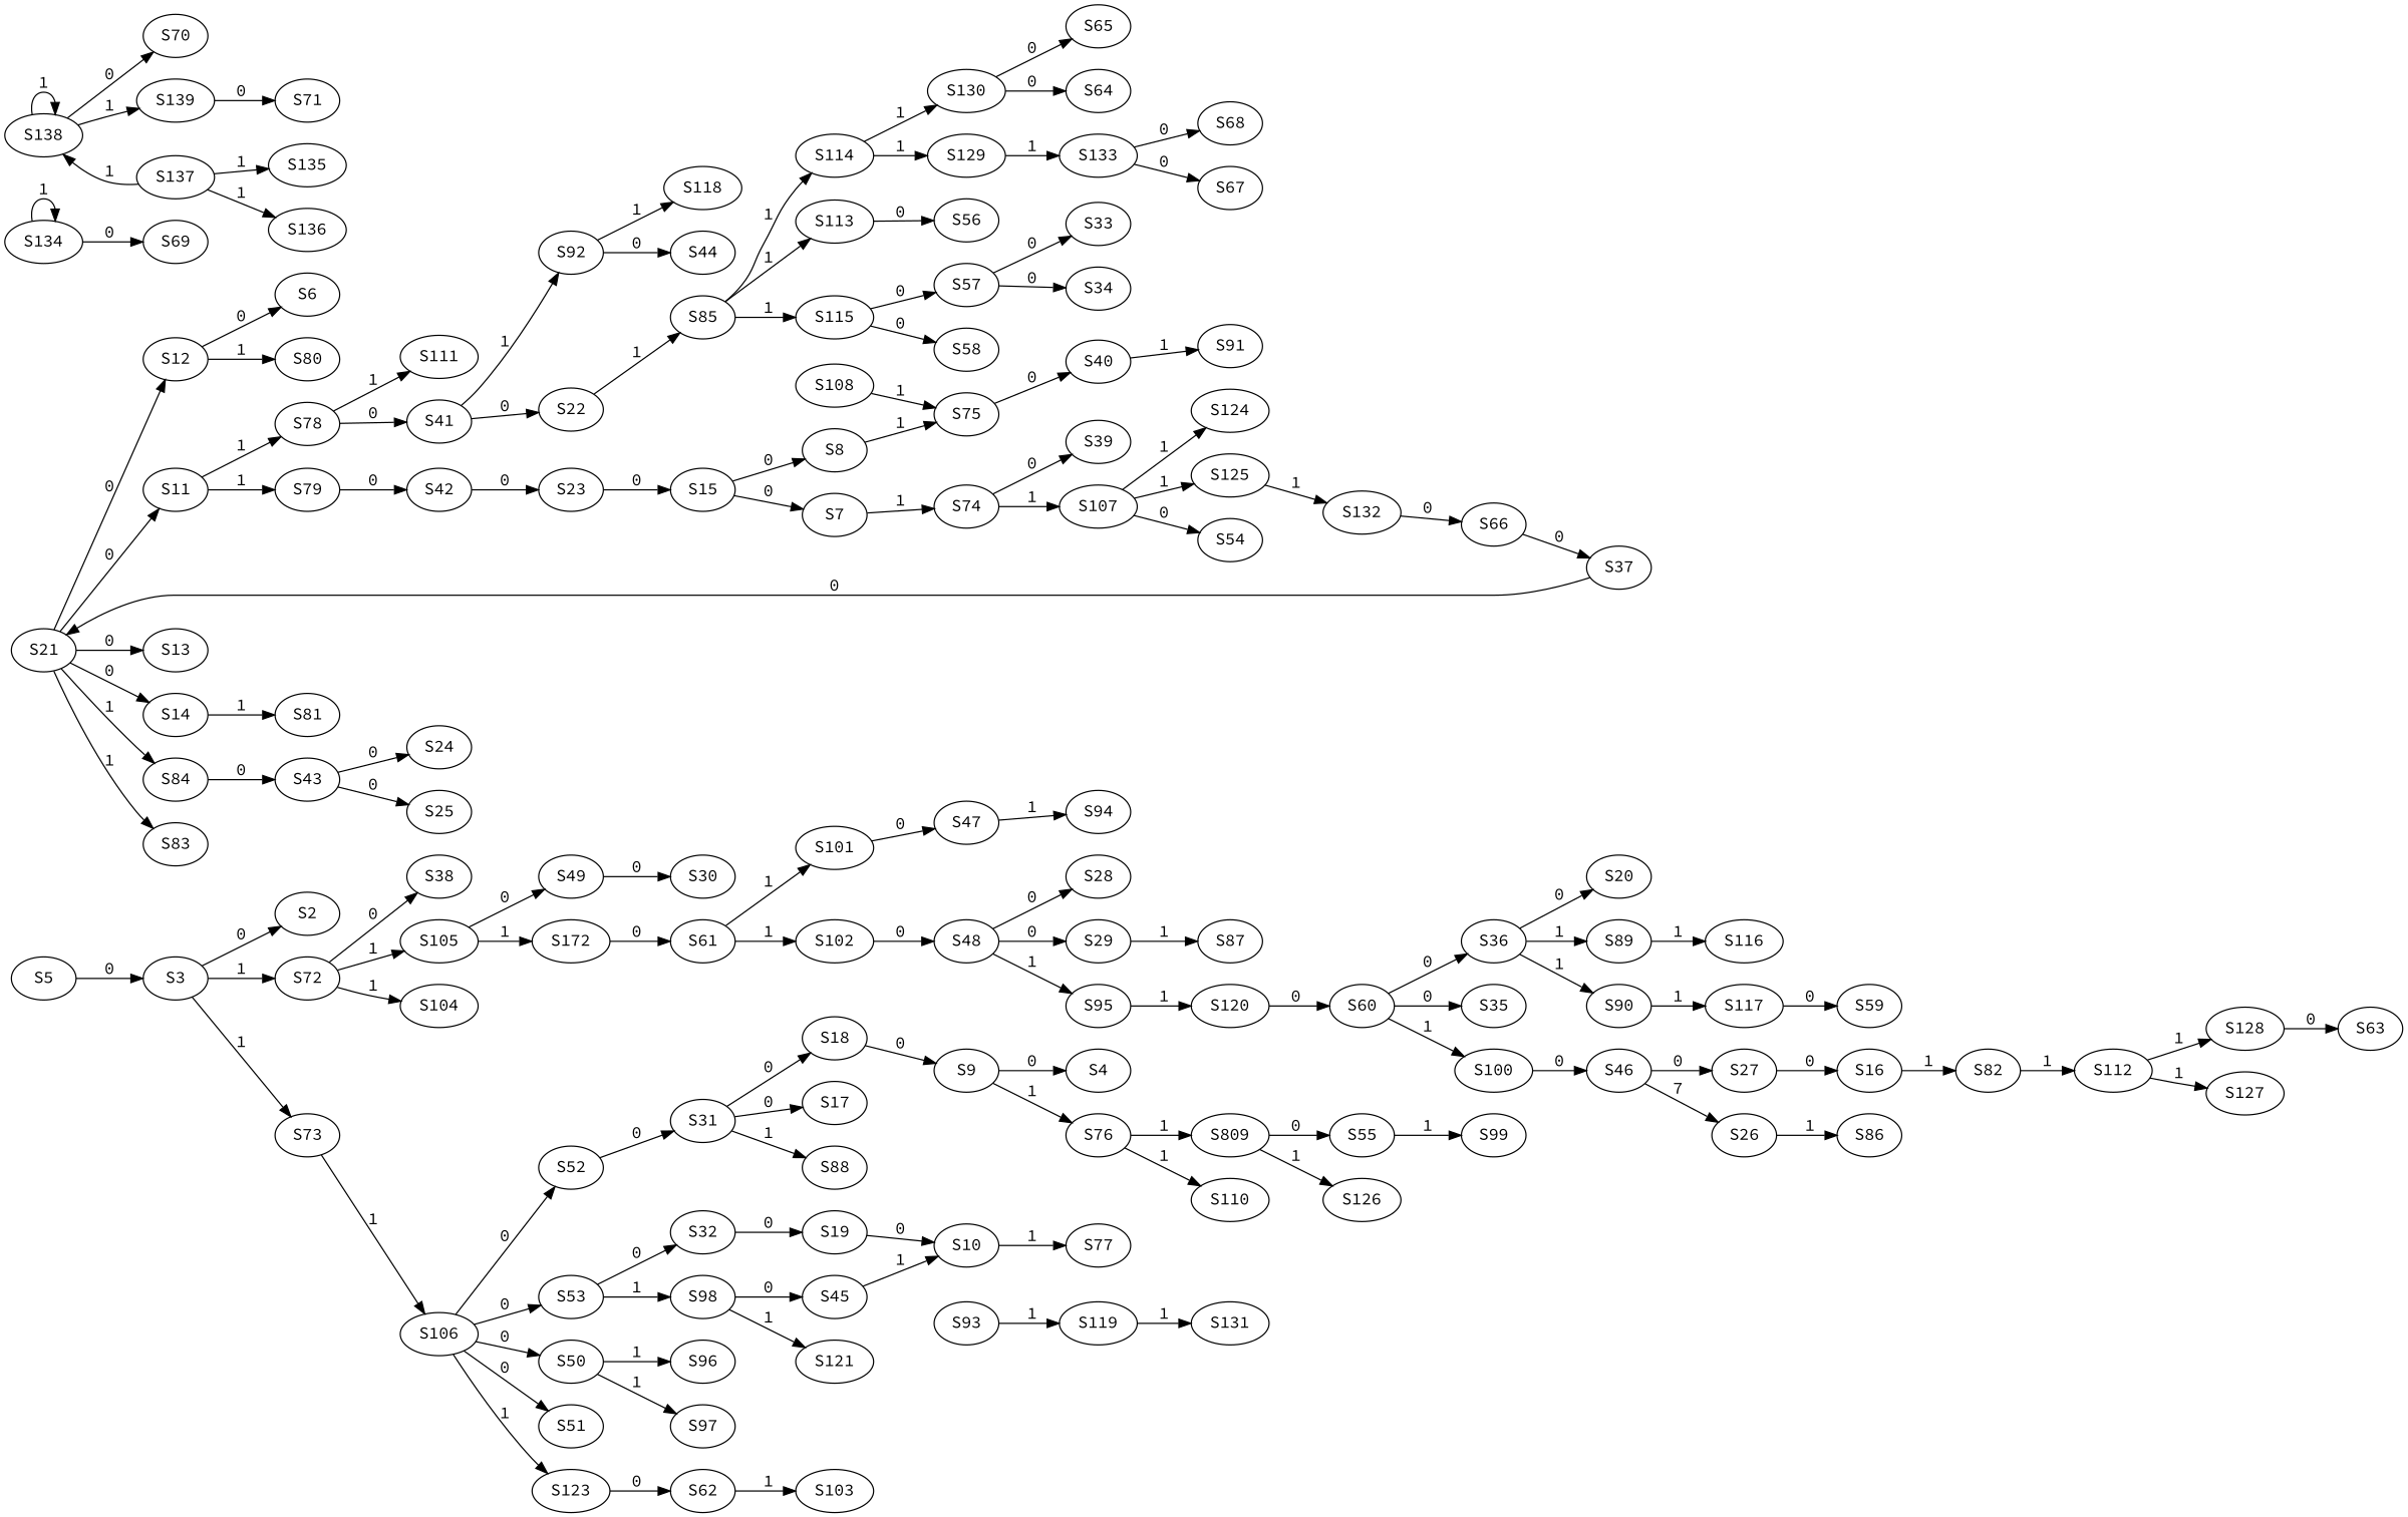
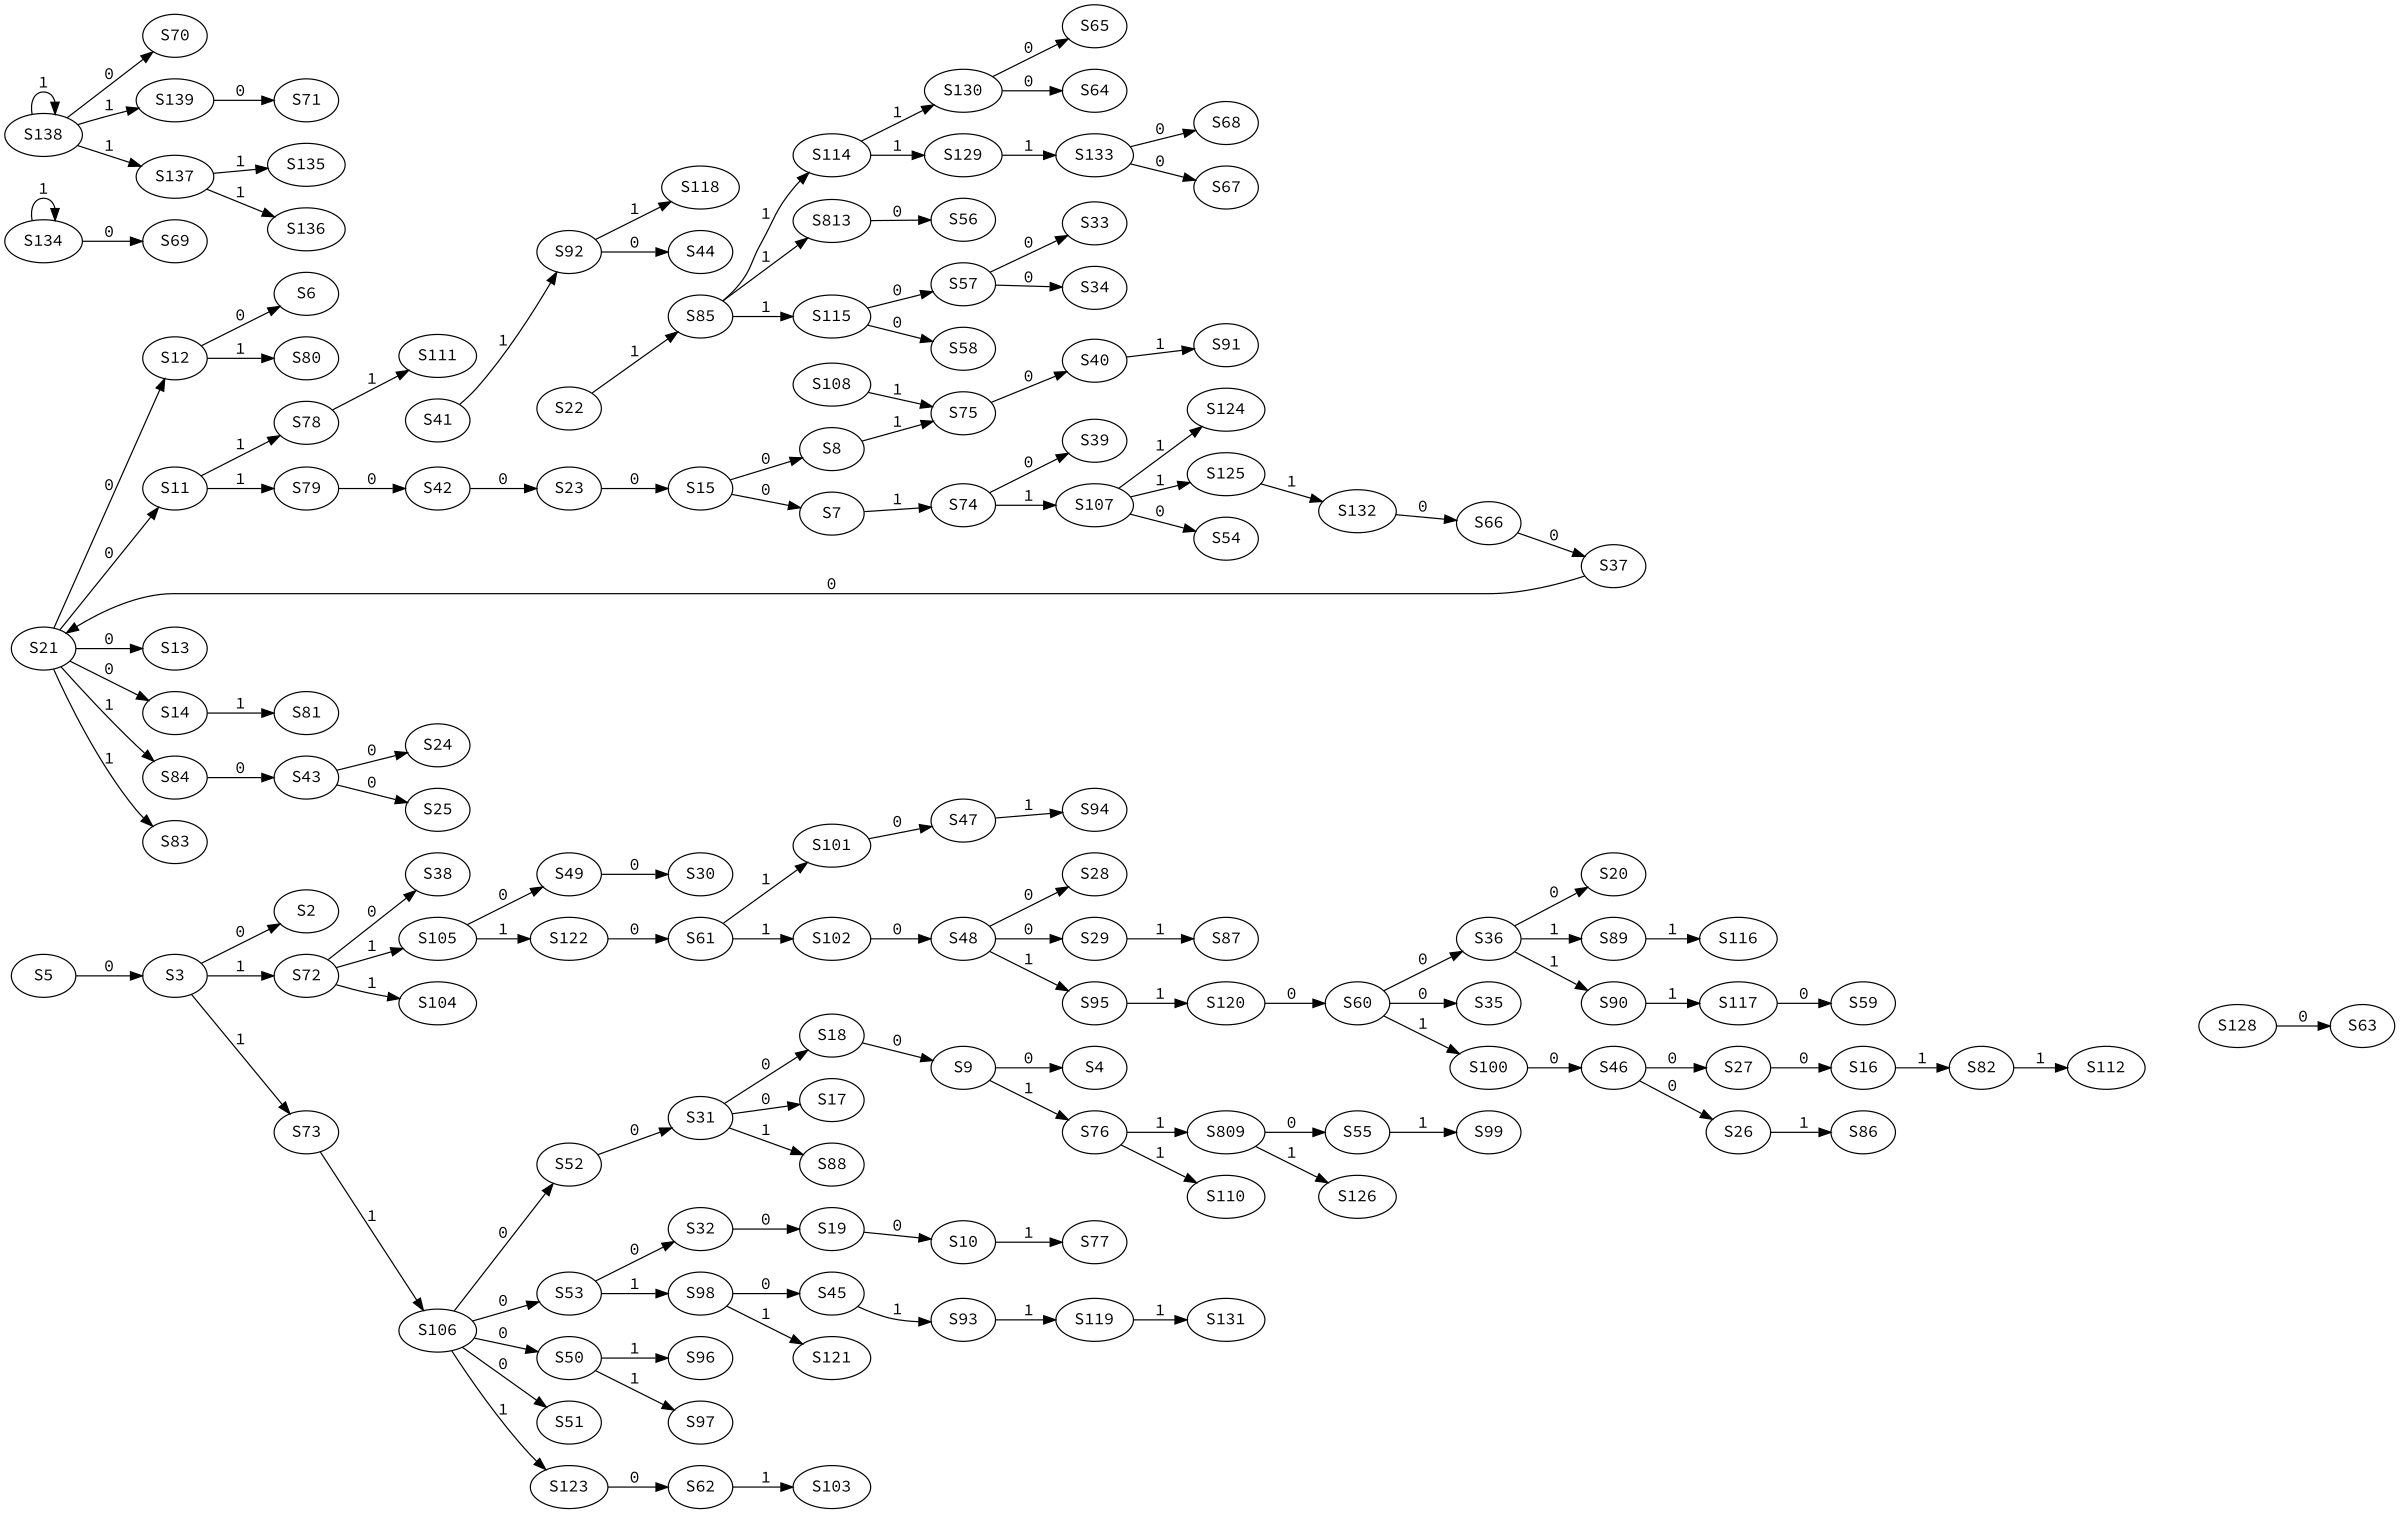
  strict digraph {
    fontname="Source Code Pro"
    rankdir=LR
    node [fontname="Source Code Pro"]
    edge [fontname="Source Code Pro"]
    S3
    S2
    S72
    S73
    S38
    S105
    S104
    S106
    S5
    S9
    S4
    S76
    n13 [label=S809]
    S110
    S10
    S77
    S12
    S6
    S80
    S15
    S7
    S8
    S74
    S75
    S39
    S107
    S40
    S18
    S19
    S21
    S11
    S13
    S14
    S84
    S83
    S78
    S79
    S81
    S43
    S41
    S111
    S42
    S23
    S27
    S16
    S82
    S112
    S31
    S17
    S88
    S32
    S36
    S20
    S89
    S90
    S116
    S117
    S37
    S22
    S92
    S85
    S44
    S118
-   S113
+   S113 [label=S813]
    S115
    S114
    S24
    S25
    S46
    S26
    S86
    S48
    S28
    S29
    S95
    S87
    S120
    S49
    S30
    S52
    S53
    S98
    S45
    S121
    S57
    S33
    S34
    S60
    S35
    S100
    S66
-   S122 [label=S172]
+   S122
    S54
    S124
    S125
    S91
    S108
    S93
    S119
    S101
    S47
    S94
    S102
    S61
    S50
    S51
    S123
    S96
    S97
    S62
    S132
    S55
    S126
    S99
    S56
    S58
    S59
    S103
    S128
    S63
    S130
    S64
    S65
    S133
    S67
    S68
    S134
    S69
    S138
    S70
    S139
    S137
    S71
    S135
    S136
-   S127
    S129
    S131
    S3 -> S2 [label=0]
    S3 -> S72 [label=1]
    S3 -> S73 [label=1]
    S72 -> S38 [label=0]
    S72 -> S105 [label=1]
    S72 -> S104 [label=1]
    S73 -> S106 [label=1]
    S105 -> S49 [label=0]
    S105 -> S122 [label=1]
    S106 -> S52 [label=0]
    S106 -> S53 [label=0]
    S106 -> S50 [label=0]
    S106 -> S51 [label=0]
    S106 -> S123 [label=1]
    S5 -> S3 [label=0]
    S9 -> S4 [label=0]
    S9 -> S76 [label=1]
    S76 -> n13 [label=1]
    S76 -> S110 [label=1]
    n13 -> S55 [label=0]
    n13 -> S126 [label=1]
    S10 -> S77 [label=1]
    S12 -> S6 [label=0]
    S12 -> S80 [label=1]
    S15 -> S7 [label=0]
    S15 -> S8 [label=0]
    S7 -> S74 [label=1]
    S8 -> S75 [label=1]
    S74 -> S39 [label=0]
    S74 -> S107 [label=1]
    S75 -> S40 [label=0]
    S107 -> S54 [label=0]
    S107 -> S124 [label=1]
    S107 -> S125 [label=1]
    S40 -> S91 [label=1]
    S18 -> S9 [label=0]
    S19 -> S10 [label=0]
    S21 -> S12 [label=0]
    S21 -> S11 [label=0]
    S21 -> S13 [label=0]
    S21 -> S14 [label=0]
    S21 -> S84 [label=1]
    S21 -> S83 [label=1]
    S11 -> S78 [label=1]
    S11 -> S79 [label=1]
    S14 -> S81 [label=1]
    S84 -> S43 [label=0]
-   S78 -> S41 [label=0]
    S78 -> S111 [label=1]
    S79 -> S42 [label=0]
    S43 -> S24 [label=0]
    S43 -> S25 [label=0]
-   S41 -> S22 [label=0]
    S41 -> S92 [label=1]
    S42 -> S23 [label=0]
    S23 -> S15 [label=0]
    S27 -> S16 [label=0]
    S16 -> S82 [label=1]
    S82 -> S112 [label=1]
-   S112 -> S128 [label=1]
-   S112 -> S127 [label=1]
    S31 -> S18 [label=0]
    S31 -> S17 [label=0]
    S31 -> S88 [label=1]
    S32 -> S19 [label=0]
    S36 -> S20 [label=0]
    S36 -> S89 [label=1]
    S36 -> S90 [label=1]
    S89 -> S116 [label=1]
    S90 -> S117 [label=1]
    S117 -> S59 [label=0]
    S37 -> S21 [label=0]
    S22 -> S85 [label=1]
    S92 -> S44 [label=0]
    S92 -> S118 [label=1]
    S85 -> S113 [label=1]
    S85 -> S115 [label=1]
    S85 -> S114 [label=1]
    S113 -> S56 [label=0]
    S115 -> S57 [label=0]
    S115 -> S58 [label=0]
    S114 -> S130 [label=1]
    S114 -> S129 [label=1]
    S46 -> S27 [label=0]
-   S46 -> S26 [label=7]
+   S46 -> S26 [label=0]
    S26 -> S86 [label=1]
    S48 -> S28 [label=0]
    S48 -> S29 [label=0]
    S48 -> S95 [label=1]
    S29 -> S87 [label=1]
    S95 -> S120 [label=1]
    S120 -> S60 [label=0]
    S49 -> S30 [label=0]
    S52 -> S31 [label=0]
    S53 -> S32 [label=0]
    S53 -> S98 [label=1]
    S98 -> S45 [label=0]
    S98 -> S121 [label=1]
-   S45 -> S10 [label=1]
+   S45 -> S93 [label=1]
    S57 -> S33 [label=0]
    S57 -> S34 [label=0]
    S60 -> S36 [label=0]
    S60 -> S35 [label=0]
    S60 -> S100 [label=1]
    S100 -> S46 [label=0]
    S66 -> S37 [label=0]
    S122 -> S61 [label=0]
    S125 -> S132 [label=1]
    S108 -> S75 [label=1]
    S93 -> S119 [label=1]
    S119 -> S131 [label=1]
    S101 -> S47 [label=0]
    S47 -> S94 [label=1]
    S102 -> S48 [label=0]
    S61 -> S101 [label=1]
    S61 -> S102 [label=1]
    S50 -> S96 [label=1]
    S50 -> S97 [label=1]
    S123 -> S62 [label=0]
    S62 -> S103 [label=1]
    S132 -> S66 [label=0]
    S55 -> S99 [label=1]
    S128 -> S63 [label=0]
    S130 -> S64 [label=0]
    S130 -> S65 [label=0]
    S133 -> S67 [label=0]
    S133 -> S68 [label=0]
    S134 -> S134 [label=1]
    S134 -> S69 [label=0]
    S138 -> S138 [label=1]
    S138 -> S70 [label=0]
    S138 -> S139 [label=1]
-   S137 -> S138 [label=1]
+   S138 -> S137 [label=1]
    S139 -> S71 [label=0]
    S137 -> S135 [label=1]
    S137 -> S136 [label=1]
    S129 -> S133 [label=1]
  }
